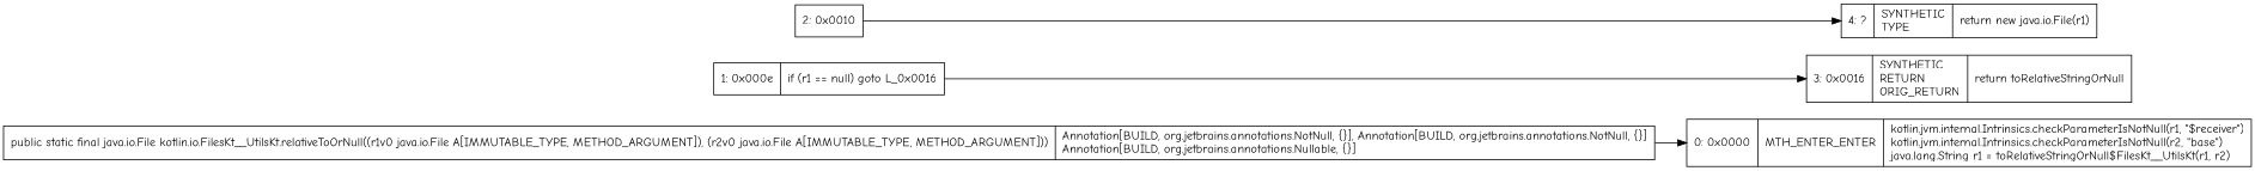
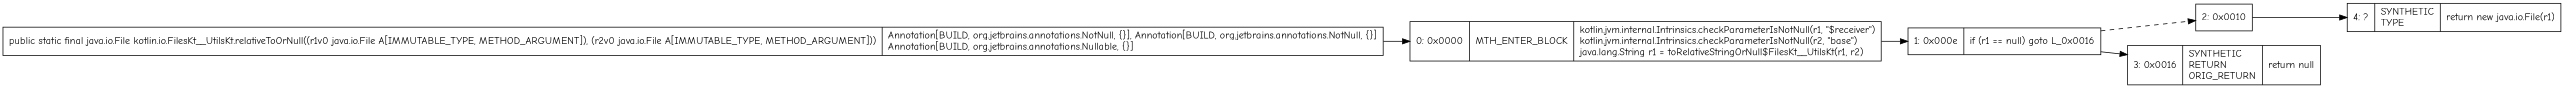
  digraph {
    fontname="Comic Neue"
    rankdir=LR
    node [fontname="Comic Neue" shape=record]
    edge [fontname="Comic Neue"]
-   n1 [label="{0\:\ 0x0000|MTH_ENTER_ENTER\l|kotlin.jvm.internal.Intrinsics.checkParameterIsNotNull(r1, \"$receiver\")\lkotlin.jvm.internal.Intrinsics.checkParameterIsNotNull(r2, \"base\")\ljava.lang.String r1 = toRelativeStringOrNull$FilesKt__UtilsKt(r1, r2)\l}"]
+   n1 [label="{0\:\ 0x0000|MTH_ENTER_BLOCK\l|kotlin.jvm.internal.Intrinsics.checkParameterIsNotNull(r1, \"$receiver\")\lkotlin.jvm.internal.Intrinsics.checkParameterIsNotNull(r2, \"base\")\ljava.lang.String r1 = toRelativeStringOrNull$FilesKt__UtilsKt(r1, r2)\l}"]
    n2 [label="{1\:\ 0x000e|if (r1 == null) goto L_0x0016\l}"]
    n3 [label="{2\:\ 0x0010}"]
-   n4 [label="{3\:\ 0x0016|SYNTHETIC\lRETURN\lORIG_RETURN\l|return toRelativeStringOrNull\l}"]
+   n4 [label="{3\:\ 0x0016|SYNTHETIC\lRETURN\lORIG_RETURN\l|return null\l}"]
    n5 [label="{4\:\ ?|SYNTHETIC\lTYPE\l|return new java.io.File(r1)\l}"]
    n6 [label="{public static final java.io.File kotlin.io.FilesKt__UtilsKt.relativeToOrNull((r1v0 java.io.File A[IMMUTABLE_TYPE, METHOD_ARGUMENT]), (r2v0 java.io.File A[IMMUTABLE_TYPE, METHOD_ARGUMENT]))  | Annotation[BUILD, org.jetbrains.annotations.NotNull, \{\}], Annotation[BUILD, org.jetbrains.annotations.NotNull, \{\}]\lAnnotation[BUILD, org.jetbrains.annotations.Nullable, \{\}]\l}"]
+   n1 -> n2
+   n2 -> n3 [style=dashed]
    n2 -> n4
    n3 -> n5
    n6 -> n1
  }
